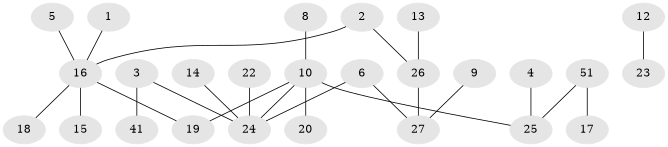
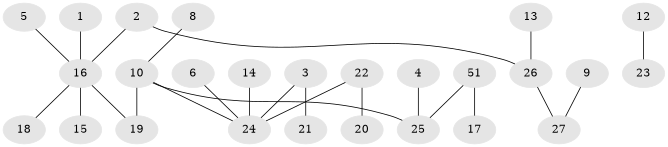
  graph {
    node [color=gray90 style=filled]
    edge [weight=1.0]
    1
    16
    15
    19
    18
    2
    26
    27
    3
    24
-   21 [label=41]
+   21
    4
    25
    5
    6
    n16 [label=51]
    17
    8
    10
    20
    9
    12
    23
    13
    14
    22
    1 -- 16
    16 -- 15
    16 -- 19
    16 -- 18
    2 -- 16
    2 -- 26
    26 -- 27
    3 -- 24
    3 -- 21
    4 -- 25
    5 -- 16
-   6 -- 27
    6 -- 24
    n16 -- 25
    n16 -- 17
    8 -- 10
    10 -- 19
    10 -- 24
    10 -- 25
-   10 -- 20
+   22 -- 20
    9 -- 27
    12 -- 23
    13 -- 26
    14 -- 24
    22 -- 24
  }
